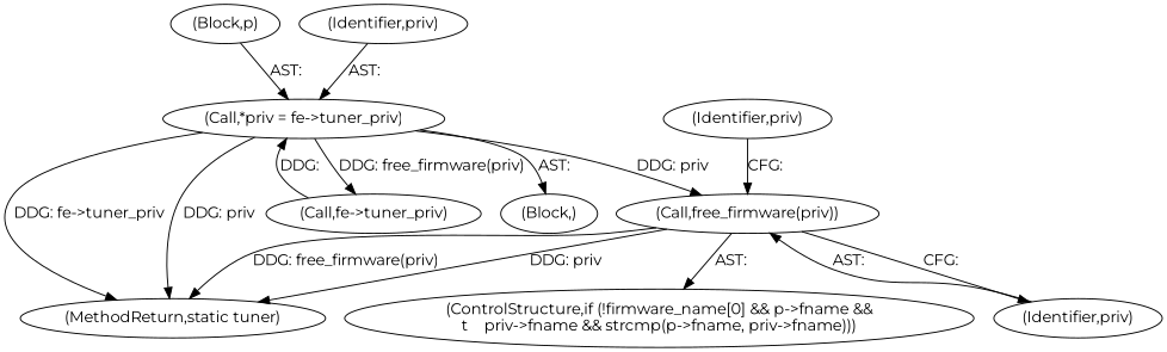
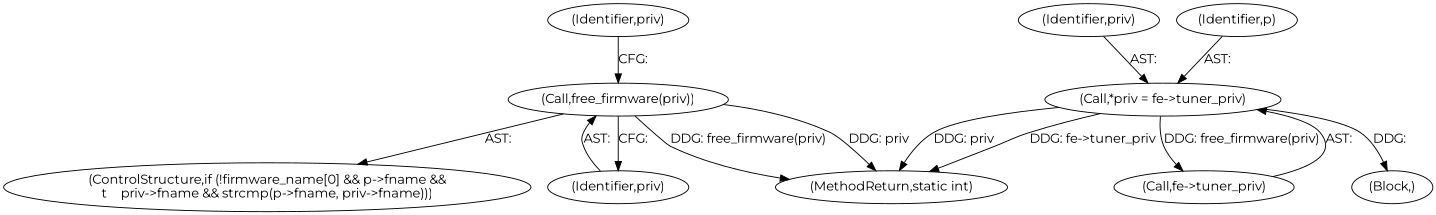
  digraph {
    fontname=Montserrat
    node [fontname=Montserrat]
    edge [fontname=Montserrat]
    n1 [label="(Call,free_firmware(priv))"]
-   n2 [label="(MethodReturn,static tuner)"]
+   n2 [label="(MethodReturn,static int)"]
    n3 [label="(Identifier,priv)"]
    n4 [label="(ControlStructure,if (!firmware_name[0] && p->fname &&\n\t    priv->fname && strcmp(p->fname, priv->fname)))"]
    n5 [label="(Call,*priv = fe->tuner_priv)"]
    n6 [label="(Call,fe->tuner_priv)"]
    n7 [label="(Block,)"]
    n8 [label="(Identifier,priv)"]
-   n9 [label="(Block,p)"]
+   n9 [label="(Identifier,p)"]
    n10 [label="(Identifier,priv)"]
    n1 -> n2 [label="DDG: priv"]
    n1 -> n2 [label="DDG: free_firmware(priv)"]
    n1 -> n3 [label="CFG: "]
    n1 -> n4 [label="AST: "]
    n3 -> n1 [label="AST: "]
-   n5 -> n1 [label="DDG: priv"]
    n5 -> n2 [label="DDG: priv"]
    n5 -> n2 [label="DDG: fe->tuner_priv"]
    n5 -> n6 [label="DDG: free_firmware(priv)"]
-   n5 -> n7 [label="AST: "]
-   n6 -> n5 [label="DDG: "]
+   n5 -> n7 [label="DDG: "]
+   n6 -> n5 [label="AST: "]
    n8 -> n1 [label="CFG: "]
    n9 -> n5 [label="AST: "]
    n10 -> n5 [label="AST: "]
  }
